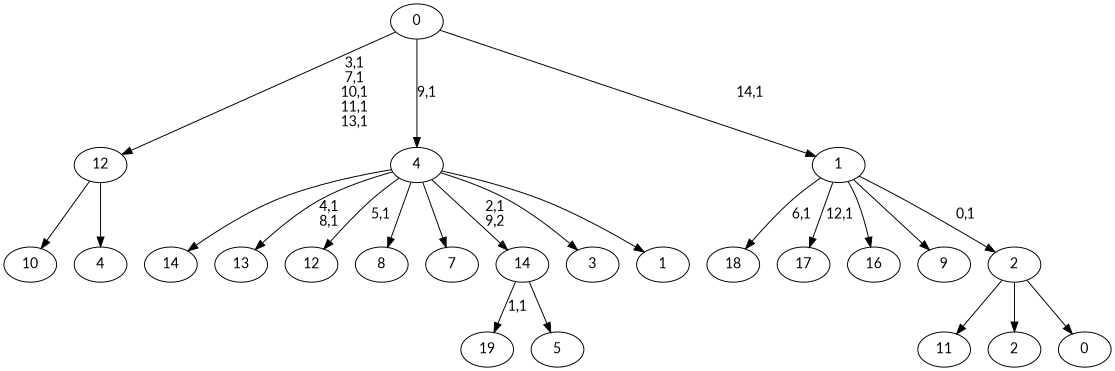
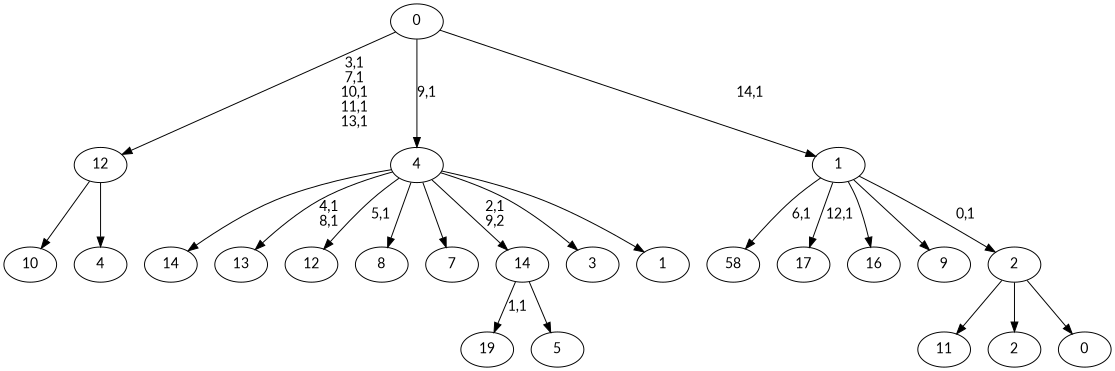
  digraph {
    fontname=Lato
    node [fontname=Lato]
    edge [fontname=Lato]
    n1 [label=19]
-   n2 [label=18]
+   n2 [label=58]
    n3 [label=17]
    n4 [label=16]
    n5 [label=14]
    n6 [label=13]
    n7 [label=12]
    n8 [label=11]
    n9 [label=10]
    n10 [label=9]
    n11 [label=8]
    n12 [label=7]
    n13 [label=5]
    14
    n15 [label=4]
    12
    n17 [label=3]
    n18 [label=2]
    n19 [label=1]
    4
    n21 [label=0]
    2
    1
    0
    14 -> n1 [label="1,1"]
    14 -> n13
    12 -> n9
    12 -> n15
    4 -> n5
    4 -> n6 [label="4,1\n8,1"]
    4 -> n7 [label="5,1"]
    4 -> n11
    4 -> n12
    4 -> 14 [label="2,1\n9,2"]
    4 -> n17
    4 -> n19
    2 -> n8
    2 -> n18
    2 -> n21
    1 -> n2 [label="6,1"]
    1 -> n3 [label="12,1"]
    1 -> n4
    1 -> n10
    1 -> 2 [label="0,1"]
    0 -> 12 [label="3,1\n7,1\n10,1\n11,1\n13,1"]
    0 -> 4 [label="9,1"]
    0 -> 1 [label="14,1"]
  }
